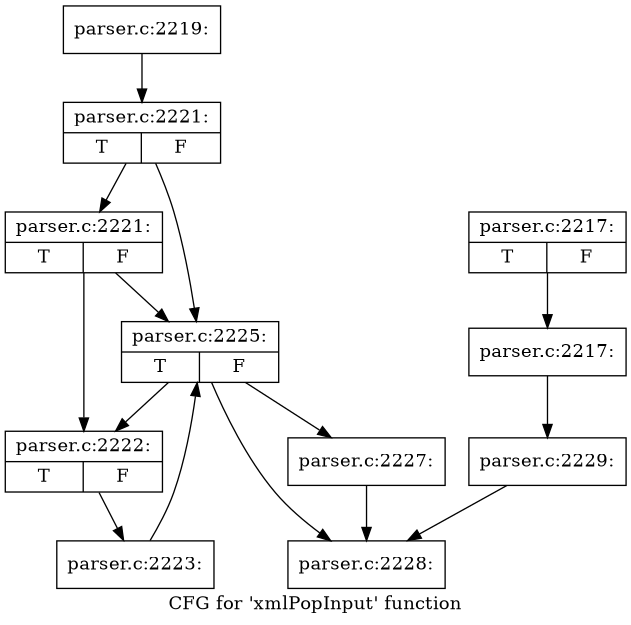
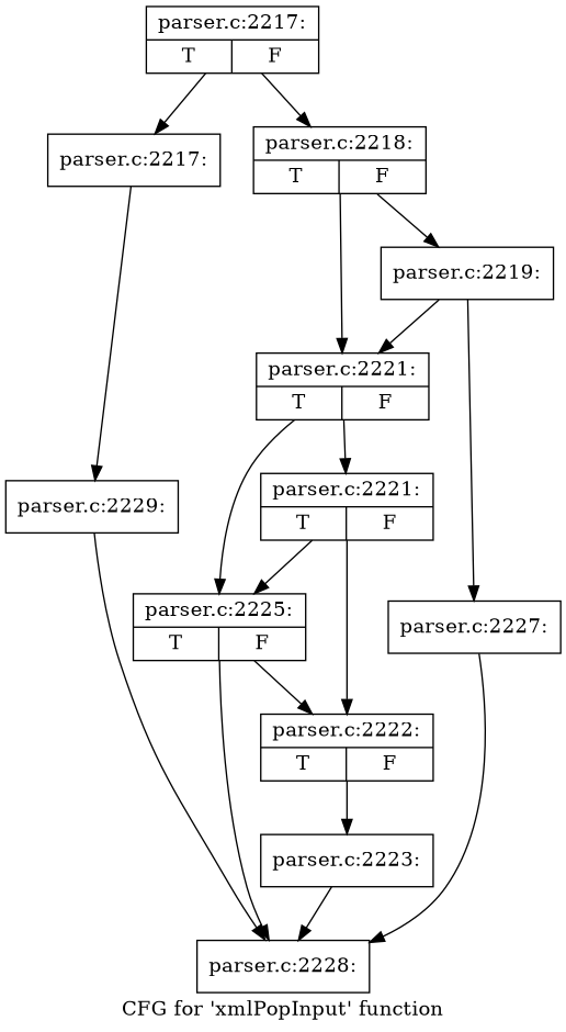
  digraph {
    label="CFG for 'xmlPopInput' function"
    node [shape=record]
    n1 [label="{parser.c:2217:}"]
    n2 [label="{parser.c:2229:}"]
    n3 [label="{parser.c:2217:|{<s0>T|<s1>F}}"]
+   n4 [label="{parser.c:2218:|{<s0>T|<s1>F}}"]
    n5 [label="{parser.c:2228:}"]
    n6 [label="{parser.c:2219:}"]
    n7 [label="{parser.c:2221:|{<s0>T|<s1>F}}"]
    n8 [label="{parser.c:2221:|{<s0>T|<s1>F}}"]
    n9 [label="{parser.c:2225:|{<s0>T|<s1>F}}"]
    n10 [label="{parser.c:2222:|{<s0>T|<s1>F}}"]
    n11 [label="{parser.c:2227:}"]
    n12 [label="{parser.c:2223:}"]
    n1 -> n2
    n2 -> n5
    n3 -> n1
+   n3 -> n4
+   n4 -> n6
+   n4 -> n7
    n6 -> n7
    n7 -> n8
    n7 -> n9
    n8 -> n9
    n8 -> n10
    n9 -> n5
    n9 -> n10
-   n9 -> n11
+   n6 -> n11
    n10 -> n12
    n11 -> n5
-   n12 -> n9
+   n12 -> n5
  }
